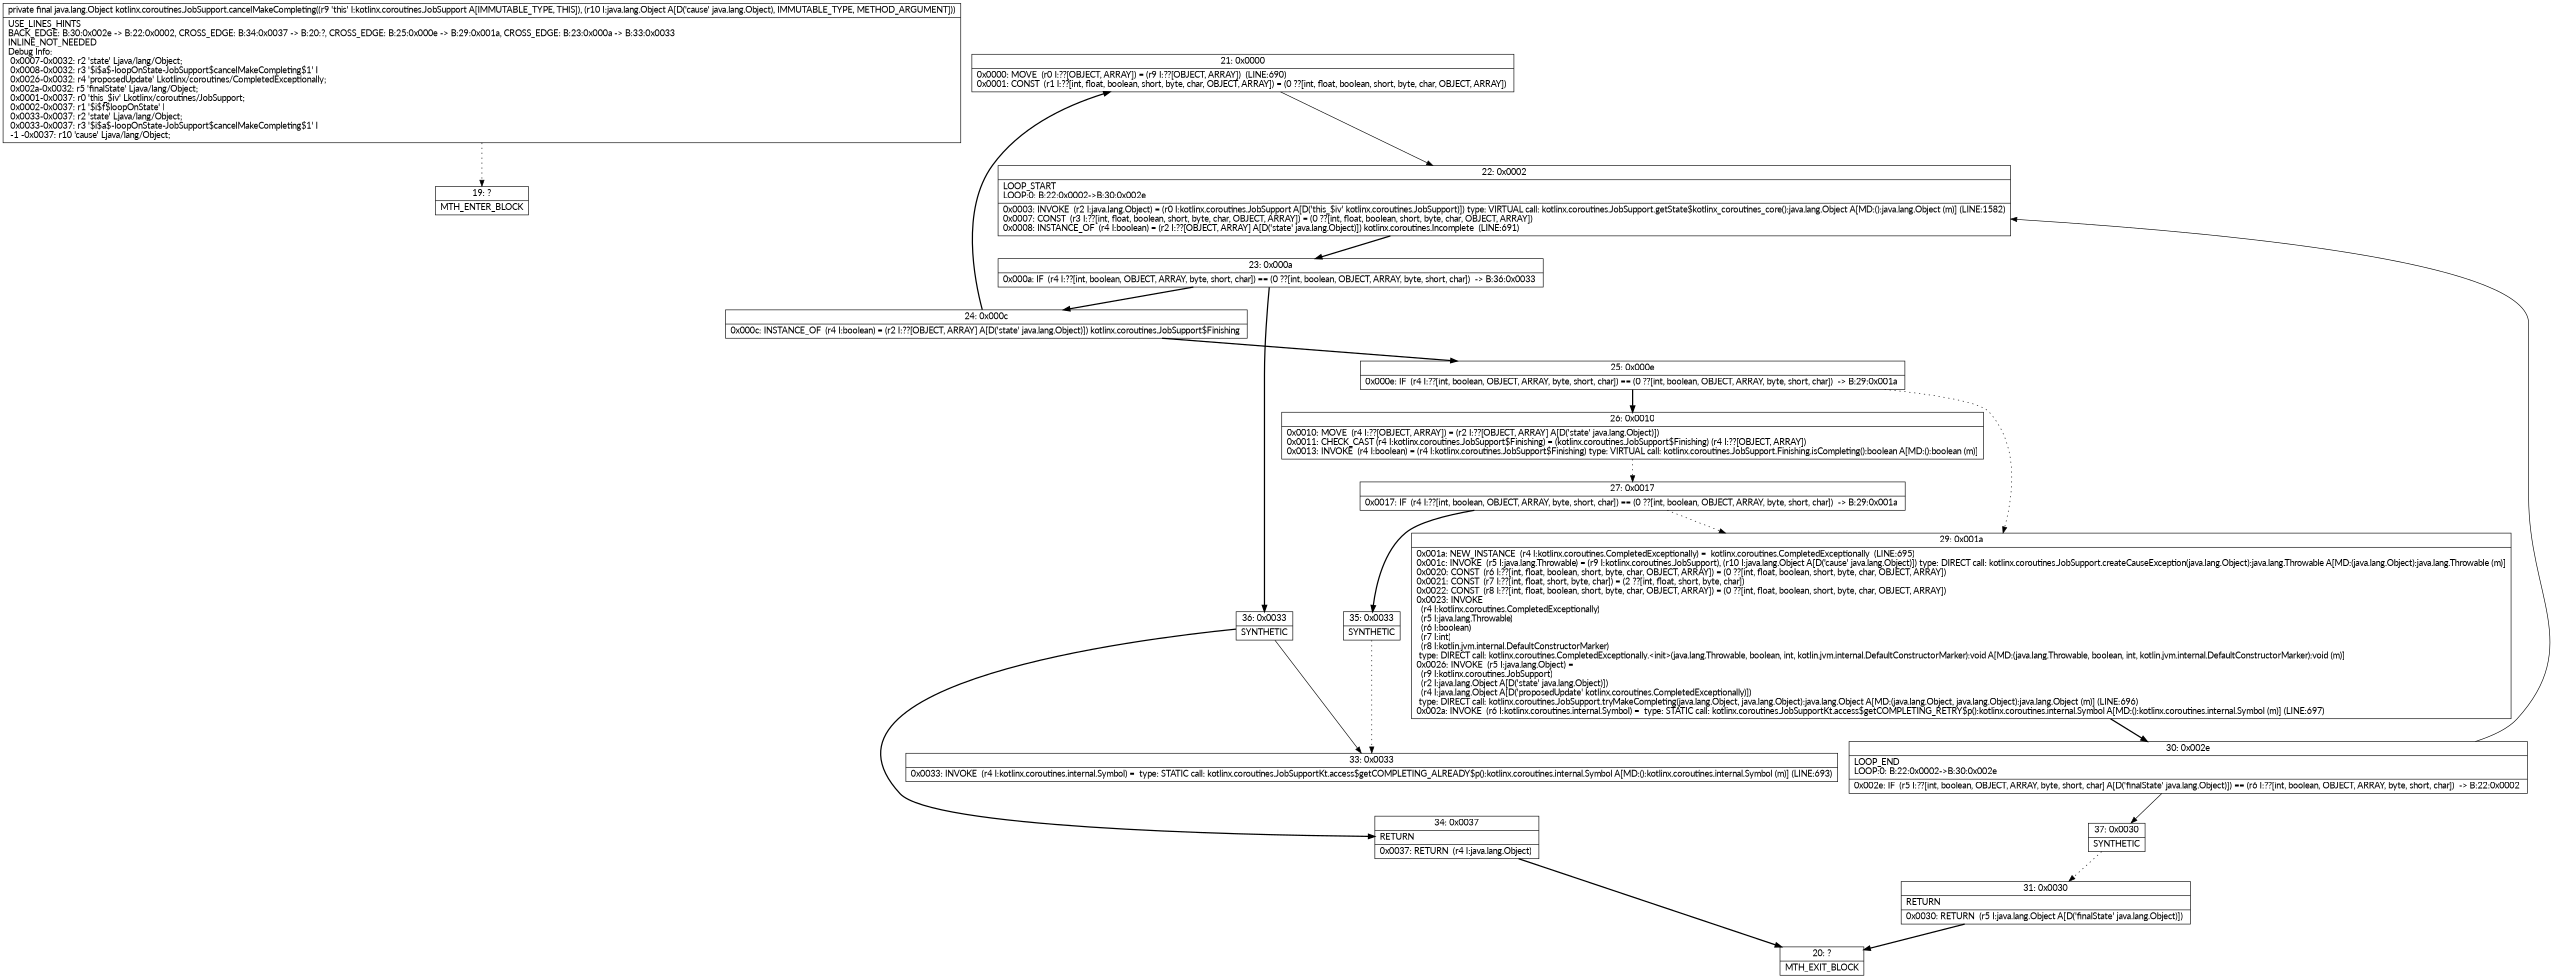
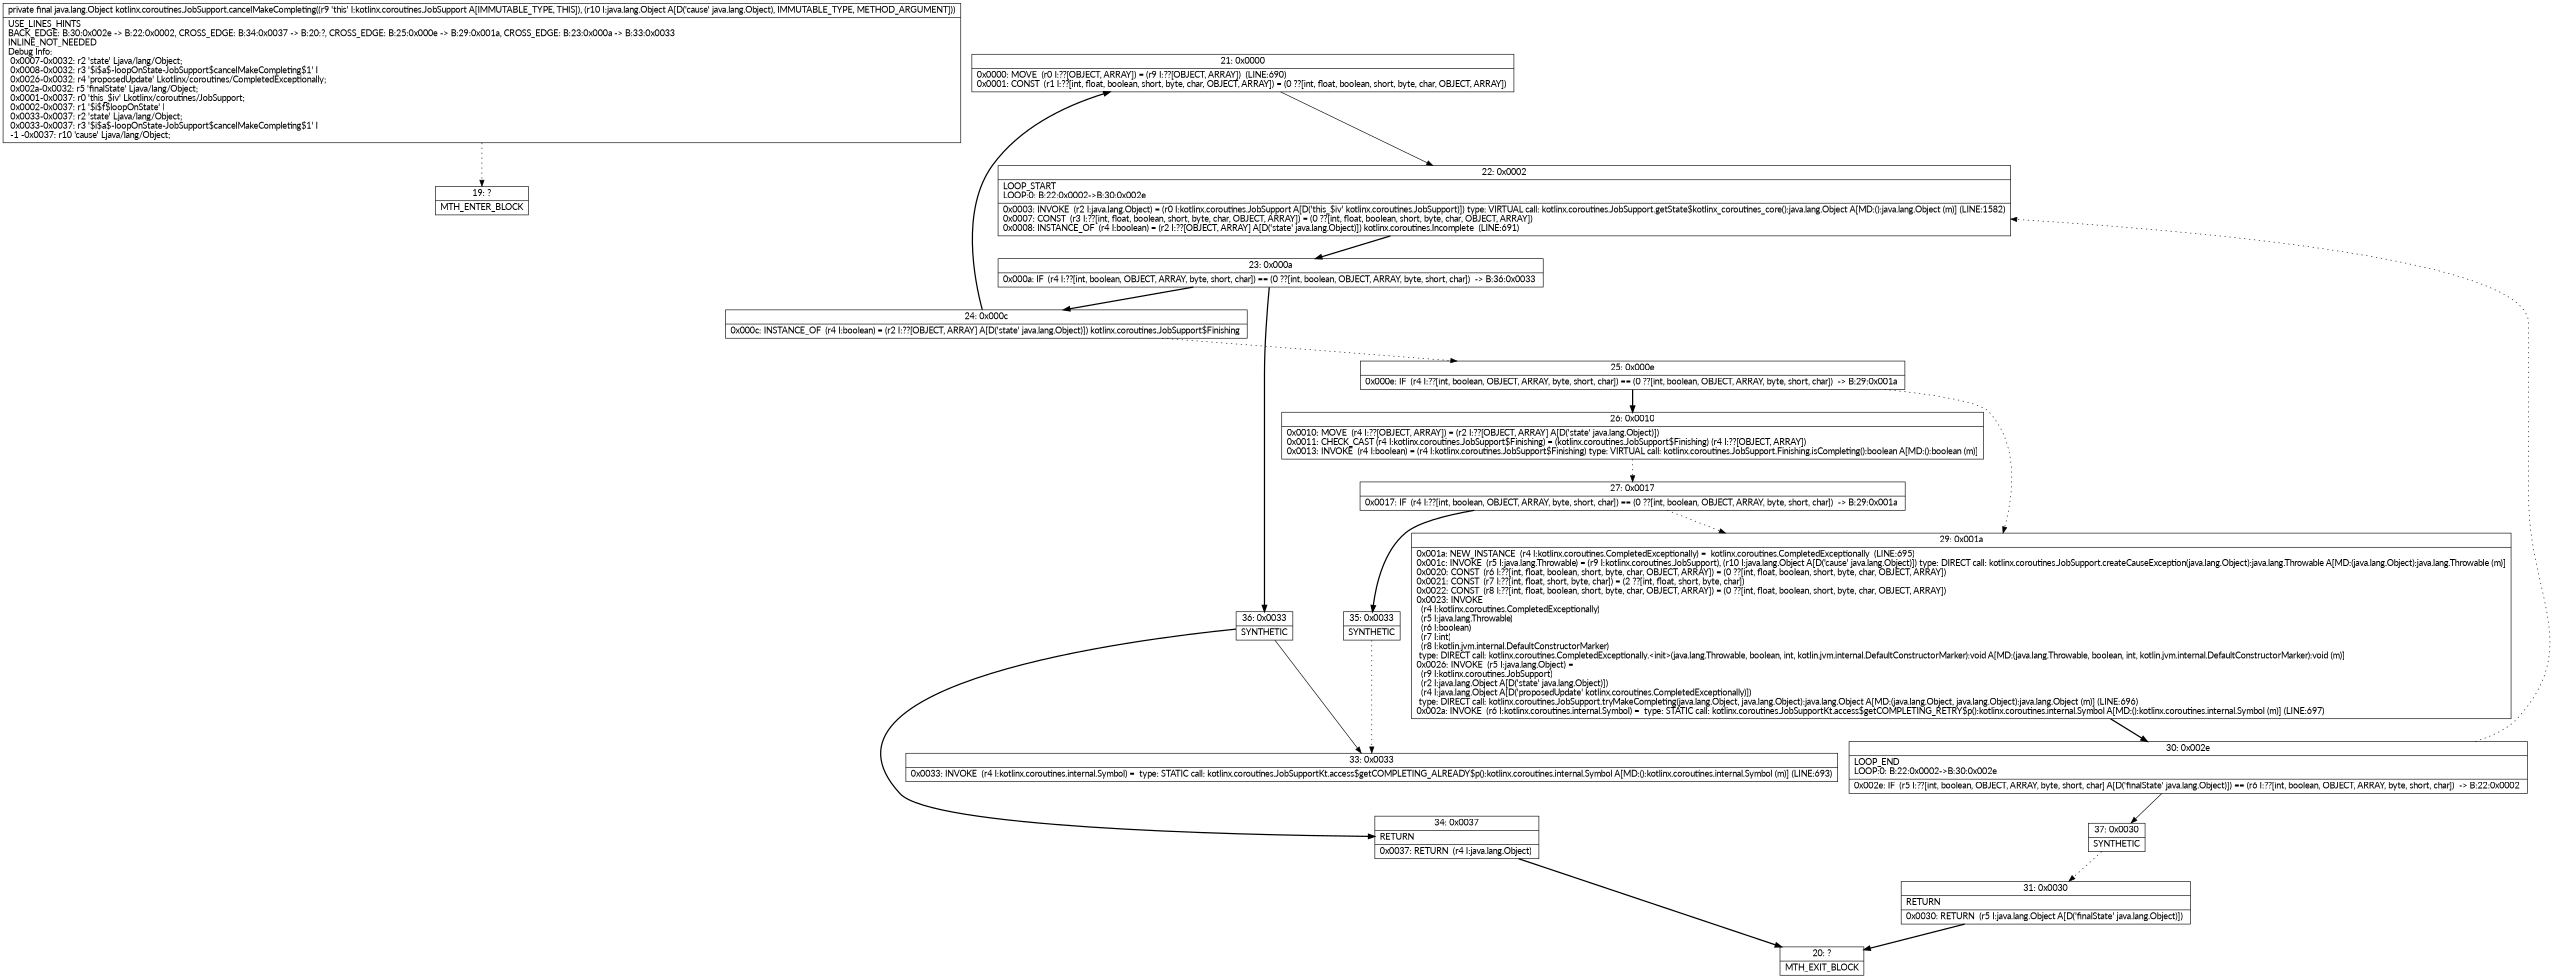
  digraph {
    fontname=Lato
    node [fontname=Lato shape=record]
    edge [fontname=Lato style=bold]
    n1 [label="{19\:\ ?|MTH_ENTER_BLOCK\l}"]
    n2 [label="{21\:\ 0x0000|0x0000: MOVE  (r0 I:??[OBJECT, ARRAY]) = (r9 I:??[OBJECT, ARRAY])  (LINE:690)\l0x0001: CONST  (r1 I:??[int, float, boolean, short, byte, char, OBJECT, ARRAY]) = (0 ??[int, float, boolean, short, byte, char, OBJECT, ARRAY]) \l}"]
    n3 [label="{22\:\ 0x0002|LOOP_START\lLOOP:0: B:22:0x0002\-\>B:30:0x002e\l|0x0003: INVOKE  (r2 I:java.lang.Object) = (r0 I:kotlinx.coroutines.JobSupport A[D('this_$iv' kotlinx.coroutines.JobSupport)]) type: VIRTUAL call: kotlinx.coroutines.JobSupport.getState$kotlinx_coroutines_core():java.lang.Object A[MD:():java.lang.Object (m)] (LINE:1582)\l0x0007: CONST  (r3 I:??[int, float, boolean, short, byte, char, OBJECT, ARRAY]) = (0 ??[int, float, boolean, short, byte, char, OBJECT, ARRAY]) \l0x0008: INSTANCE_OF  (r4 I:boolean) = (r2 I:??[OBJECT, ARRAY] A[D('state' java.lang.Object)]) kotlinx.coroutines.Incomplete  (LINE:691)\l}"]
    n4 [label="{23\:\ 0x000a|0x000a: IF  (r4 I:??[int, boolean, OBJECT, ARRAY, byte, short, char]) == (0 ??[int, boolean, OBJECT, ARRAY, byte, short, char])  \-\> B:36:0x0033 \l}"]
    n5 [label="{24\:\ 0x000c|0x000c: INSTANCE_OF  (r4 I:boolean) = (r2 I:??[OBJECT, ARRAY] A[D('state' java.lang.Object)]) kotlinx.coroutines.JobSupport$Finishing \l}"]
    n6 [label="{36\:\ 0x0033|SYNTHETIC\l}"]
    n7 [label="{25\:\ 0x000e|0x000e: IF  (r4 I:??[int, boolean, OBJECT, ARRAY, byte, short, char]) == (0 ??[int, boolean, OBJECT, ARRAY, byte, short, char])  \-\> B:29:0x001a \l}"]
    n8 [label="{33\:\ 0x0033|0x0033: INVOKE  (r4 I:kotlinx.coroutines.internal.Symbol) =  type: STATIC call: kotlinx.coroutines.JobSupportKt.access$getCOMPLETING_ALREADY$p():kotlinx.coroutines.internal.Symbol A[MD:():kotlinx.coroutines.internal.Symbol (m)] (LINE:693)\l}"]
    n9 [label="{34\:\ 0x0037|RETURN\l|0x0037: RETURN  (r4 I:java.lang.Object) \l}"]
    n10 [label="{26\:\ 0x0010|0x0010: MOVE  (r4 I:??[OBJECT, ARRAY]) = (r2 I:??[OBJECT, ARRAY] A[D('state' java.lang.Object)]) \l0x0011: CHECK_CAST (r4 I:kotlinx.coroutines.JobSupport$Finishing) = (kotlinx.coroutines.JobSupport$Finishing) (r4 I:??[OBJECT, ARRAY]) \l0x0013: INVOKE  (r4 I:boolean) = (r4 I:kotlinx.coroutines.JobSupport$Finishing) type: VIRTUAL call: kotlinx.coroutines.JobSupport.Finishing.isCompleting():boolean A[MD:():boolean (m)]\l}"]
    n11 [label="{29\:\ 0x001a|0x001a: NEW_INSTANCE  (r4 I:kotlinx.coroutines.CompletedExceptionally) =  kotlinx.coroutines.CompletedExceptionally  (LINE:695)\l0x001c: INVOKE  (r5 I:java.lang.Throwable) = (r9 I:kotlinx.coroutines.JobSupport), (r10 I:java.lang.Object A[D('cause' java.lang.Object)]) type: DIRECT call: kotlinx.coroutines.JobSupport.createCauseException(java.lang.Object):java.lang.Throwable A[MD:(java.lang.Object):java.lang.Throwable (m)]\l0x0020: CONST  (r6 I:??[int, float, boolean, short, byte, char, OBJECT, ARRAY]) = (0 ??[int, float, boolean, short, byte, char, OBJECT, ARRAY]) \l0x0021: CONST  (r7 I:??[int, float, short, byte, char]) = (2 ??[int, float, short, byte, char]) \l0x0022: CONST  (r8 I:??[int, float, boolean, short, byte, char, OBJECT, ARRAY]) = (0 ??[int, float, boolean, short, byte, char, OBJECT, ARRAY]) \l0x0023: INVOKE  \l  (r4 I:kotlinx.coroutines.CompletedExceptionally)\l  (r5 I:java.lang.Throwable)\l  (r6 I:boolean)\l  (r7 I:int)\l  (r8 I:kotlin.jvm.internal.DefaultConstructorMarker)\l type: DIRECT call: kotlinx.coroutines.CompletedExceptionally.\<init\>(java.lang.Throwable, boolean, int, kotlin.jvm.internal.DefaultConstructorMarker):void A[MD:(java.lang.Throwable, boolean, int, kotlin.jvm.internal.DefaultConstructorMarker):void (m)]\l0x0026: INVOKE  (r5 I:java.lang.Object) = \l  (r9 I:kotlinx.coroutines.JobSupport)\l  (r2 I:java.lang.Object A[D('state' java.lang.Object)])\l  (r4 I:java.lang.Object A[D('proposedUpdate' kotlinx.coroutines.CompletedExceptionally)])\l type: DIRECT call: kotlinx.coroutines.JobSupport.tryMakeCompleting(java.lang.Object, java.lang.Object):java.lang.Object A[MD:(java.lang.Object, java.lang.Object):java.lang.Object (m)] (LINE:696)\l0x002a: INVOKE  (r6 I:kotlinx.coroutines.internal.Symbol) =  type: STATIC call: kotlinx.coroutines.JobSupportKt.access$getCOMPLETING_RETRY$p():kotlinx.coroutines.internal.Symbol A[MD:():kotlinx.coroutines.internal.Symbol (m)] (LINE:697)\l}"]
    n12 [label="{27\:\ 0x0017|0x0017: IF  (r4 I:??[int, boolean, OBJECT, ARRAY, byte, short, char]) == (0 ??[int, boolean, OBJECT, ARRAY, byte, short, char])  \-\> B:29:0x001a \l}"]
    n13 [label="{30\:\ 0x002e|LOOP_END\lLOOP:0: B:22:0x0002\-\>B:30:0x002e\l|0x002e: IF  (r5 I:??[int, boolean, OBJECT, ARRAY, byte, short, char] A[D('finalState' java.lang.Object)]) == (r6 I:??[int, boolean, OBJECT, ARRAY, byte, short, char])  \-\> B:22:0x0002 \l}"]
    n14 [label="{35\:\ 0x0033|SYNTHETIC\l}"]
    n15 [label="{20\:\ ?|MTH_EXIT_BLOCK\l}"]
    n16 [label="{37\:\ 0x0030|SYNTHETIC\l}"]
    n17 [label="{31\:\ 0x0030|RETURN\l|0x0030: RETURN  (r5 I:java.lang.Object A[D('finalState' java.lang.Object)]) \l}"]
    n18 [label="{private final java.lang.Object kotlinx.coroutines.JobSupport.cancelMakeCompleting((r9 'this' I:kotlinx.coroutines.JobSupport A[IMMUTABLE_TYPE, THIS]), (r10 I:java.lang.Object A[D('cause' java.lang.Object), IMMUTABLE_TYPE, METHOD_ARGUMENT]))  | USE_LINES_HINTS\lBACK_EDGE: B:30:0x002e \-\> B:22:0x0002, CROSS_EDGE: B:34:0x0037 \-\> B:20:?, CROSS_EDGE: B:25:0x000e \-\> B:29:0x001a, CROSS_EDGE: B:23:0x000a \-\> B:33:0x0033\lINLINE_NOT_NEEDED\lDebug Info:\l  0x0007\-0x0032: r2 'state' Ljava\/lang\/Object;\l  0x0008\-0x0032: r3 '$i$a$\-loopOnState\-JobSupport$cancelMakeCompleting$1' I\l  0x0026\-0x0032: r4 'proposedUpdate' Lkotlinx\/coroutines\/CompletedExceptionally;\l  0x002a\-0x0032: r5 'finalState' Ljava\/lang\/Object;\l  0x0001\-0x0037: r0 'this_$iv' Lkotlinx\/coroutines\/JobSupport;\l  0x0002\-0x0037: r1 '$i$f$loopOnState' I\l  0x0033\-0x0037: r2 'state' Ljava\/lang\/Object;\l  0x0033\-0x0037: r3 '$i$a$\-loopOnState\-JobSupport$cancelMakeCompleting$1' I\l  \-1 \-0x0037: r10 'cause' Ljava\/lang\/Object;\l}"]
    n2 -> n3 [style=solid]
    n3 -> n4
    n4 -> n5
    n4 -> n6
    n5 -> n2
-   n5 -> n7
+   n5 -> n7 [style=dotted]
    n6 -> n8 [style=solid]
    n6 -> n9
    n7 -> n10
    n7 -> n11 [style=dotted]
    n9 -> n15
    n10 -> n12 [style=dotted]
    n11 -> n13
    n12 -> n11 [style=dotted]
    n12 -> n14
-   n13 -> n3 [style=solid]
+   n13 -> n3 [style=dotted]
    n13 -> n16 [style=solid]
    n14 -> n8 [style=dotted]
    n16 -> n17 [style=dotted]
    n17 -> n15
    n18 -> n1 [style=dotted]
  }
